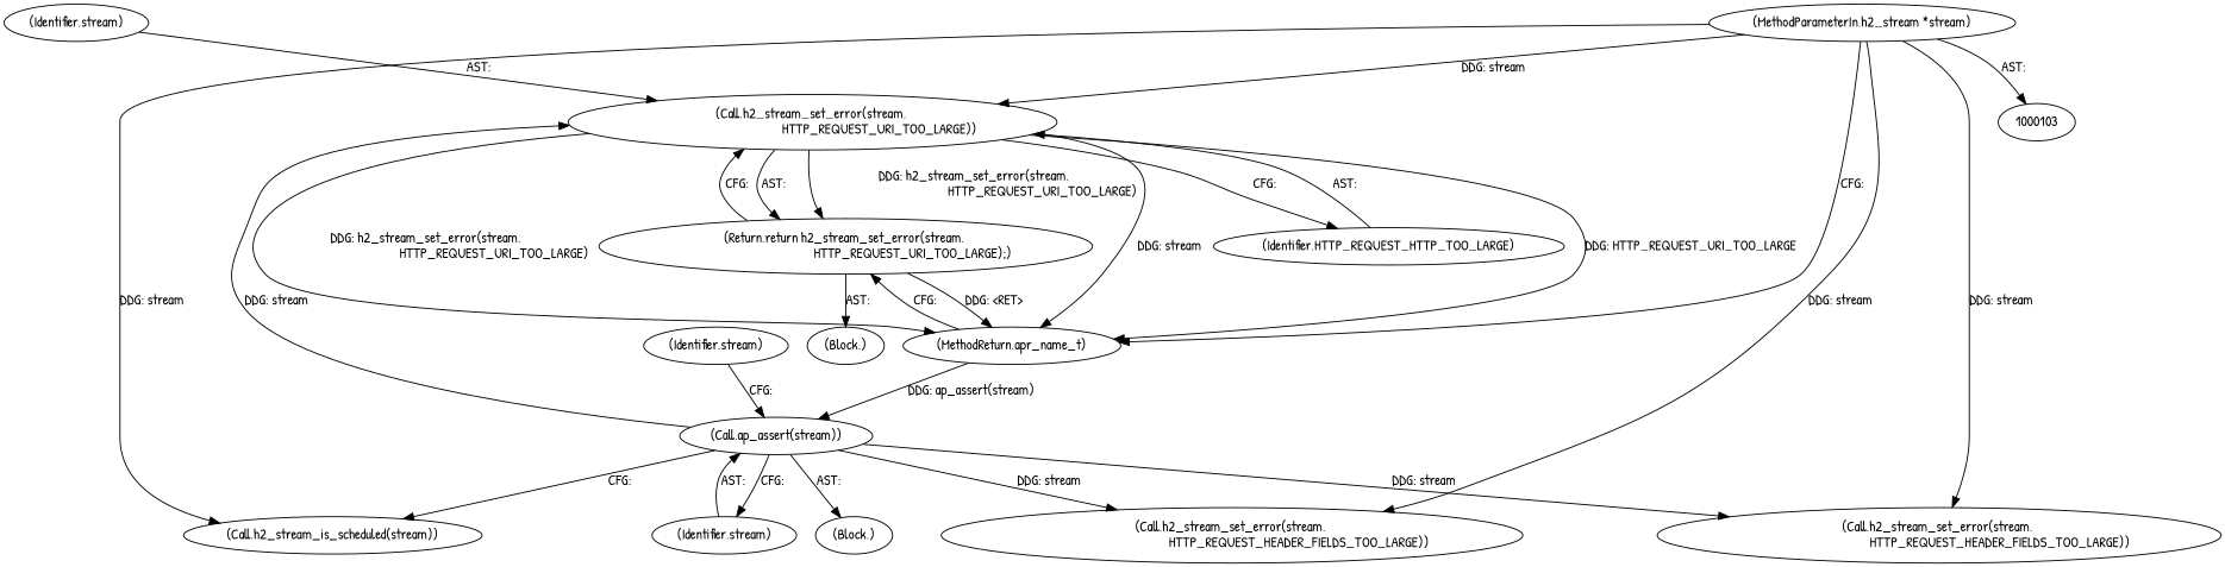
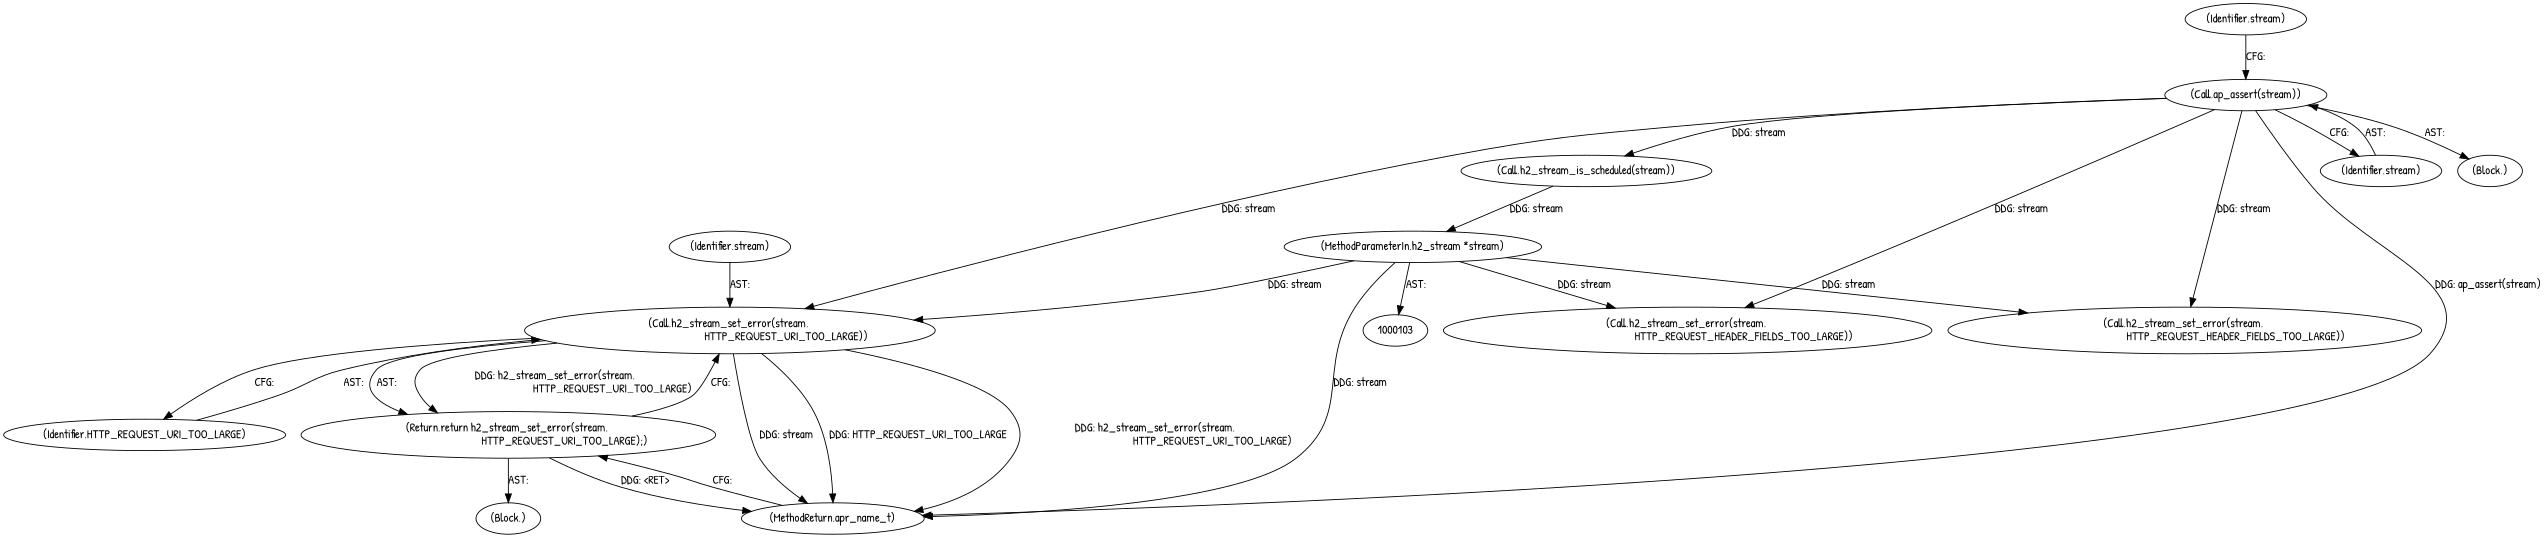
  digraph {
    fontname="Patrick Hand"
    node [fontname="Patrick Hand"]
    edge [fontname="Patrick Hand"]
    n1 [label="(Call,h2_stream_set_error(stream, \n                                           HTTP_REQUEST_URI_TOO_LARGE))"]
    n2 [label="(Return,return h2_stream_set_error(stream, \n                                           HTTP_REQUEST_URI_TOO_LARGE);)"]
    n3 [label="(MethodReturn,apr_name_t)"]
-   n4 [label="(Identifier,HTTP_REQUEST_HTTP_TOO_LARGE)"]
+   n4 [label="(Identifier,HTTP_REQUEST_URI_TOO_LARGE)"]
    n5 [label="(Block,)"]
    n6 [label="(Call,ap_assert(stream))"]
    n7 [label="(Call,h2_stream_is_scheduled(stream))"]
    n8 [label="(Identifier,stream)"]
    n9 [label="(Call,h2_stream_set_error(stream, \n                                       HTTP_REQUEST_HEADER_FIELDS_TOO_LARGE))"]
    n10 [label="(Block,)"]
    n11 [label="(Call,h2_stream_set_error(stream, \n                                           HTTP_REQUEST_HEADER_FIELDS_TOO_LARGE))"]
    n12 [label="(MethodParameterIn,h2_stream *stream)"]
    1000103
    n14 [label="(Identifier,stream)"]
    n15 [label="(Identifier,stream)"]
    n1 -> n2 [label="AST: "]
    n1 -> n2 [label="DDG: h2_stream_set_error(stream, \n                                           HTTP_REQUEST_URI_TOO_LARGE)"]
    n1 -> n3 [label="DDG: stream"]
    n1 -> n3 [label="DDG: HTTP_REQUEST_URI_TOO_LARGE"]
    n1 -> n3 [label="DDG: h2_stream_set_error(stream, \n                                           HTTP_REQUEST_URI_TOO_LARGE)"]
    n1 -> n4 [label="CFG: "]
    n2 -> n1 [label="CFG: "]
    n2 -> n3 [label="DDG: <RET>"]
    n2 -> n5 [label="AST: "]
    n3 -> n2 [label="CFG: "]
    n4 -> n1 [label="AST: "]
    n6 -> n1 [label="DDG: stream"]
-   n3 -> n6 [label="DDG: ap_assert(stream)"]
-   n6 -> n7 [label="CFG: "]
+   n6 -> n3 [label="DDG: ap_assert(stream)"]
+   n6 -> n7 [label="DDG: stream"]
    n6 -> n8 [label="CFG: "]
    n6 -> n9 [label="DDG: stream"]
    n6 -> n10 [label="AST: "]
    n6 -> n11 [label="DDG: stream"]
    n8 -> n6 [label="AST: "]
    n12 -> n1 [label="DDG: stream"]
-   n12 -> n3 [label="CFG: "]
-   n12 -> n7 [label="DDG: stream"]
+   n12 -> n3 [label="DDG: stream"]
+   n7 -> n12 [label="DDG: stream"]
    n12 -> n9 [label="DDG: stream"]
    n12 -> n11 [label="DDG: stream"]
    n12 -> 1000103 [label="AST: "]
    n14 -> n6 [label="CFG: "]
    n15 -> n1 [label="AST: "]
  }
